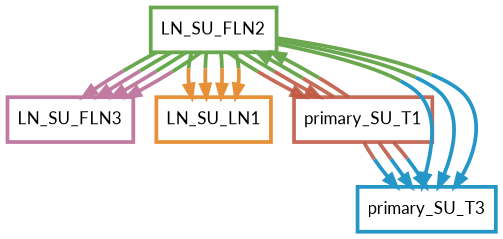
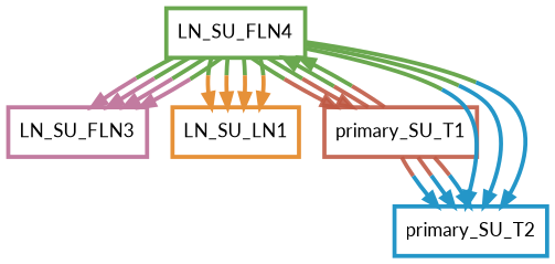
  digraph {
    node [fillcolor=white fontname=Lato penwidth=3.0 shape=box]
    edge [color="#6aa84fff;0.5:#c27ba0ff" penwidth=3]
-   LN_SU_FLN2 [color="#6aa84fff"]
+   LN_SU_FLN2 [color="#6aa84fff" label=LN_SU_FLN4]
    LN_SU_FLN3 [color="#c27ba0ff"]
    LN_SU_LN1 [color="#e69138ff"]
    primary_SU_T1 [color="#be5742e1"]
-   primary_SU_T2 [color="#2496c8ff" label=primary_SU_T3]
+   primary_SU_T2 [color="#2496c8ff"]
    LN_SU_FLN2 -> LN_SU_FLN3
    LN_SU_FLN2 -> LN_SU_FLN3
    LN_SU_FLN2 -> LN_SU_FLN3
    LN_SU_FLN2 -> LN_SU_FLN3
    LN_SU_FLN2 -> LN_SU_LN1 [color="#6aa84fff;0.5:#e69138ff"]
    LN_SU_FLN2 -> LN_SU_LN1 [color="#6aa84fff;0.5:#e69138ff"]
    LN_SU_FLN2 -> LN_SU_LN1 [color="#6aa84fff;0.5:#e69138ff"]
    LN_SU_FLN2 -> LN_SU_LN1 [color="#6aa84fff;0.5:#e69138ff"]
    LN_SU_FLN2 -> primary_SU_T1 [color="#6aa84fff;0.5:#be5742e1"]
    LN_SU_FLN2 -> primary_SU_T1 [color="#6aa84fff;0.5:#be5742e1"]
    LN_SU_FLN2 -> primary_SU_T2 [color="#6aa84fff;0.5:#2496c8ff"]
    LN_SU_FLN2 -> primary_SU_T2 [color="#6aa84fff;0.5:#2496c8ff"]
    LN_SU_FLN2 -> primary_SU_T2 [color="#6aa84fff;0.5:#2496c8ff"]
    primary_SU_T1 -> LN_SU_FLN2 [color="#be5742e1;0.5:#6aa84fff"]
    primary_SU_T1 -> LN_SU_FLN2 [color="#be5742e1;0.5:#6aa84fff"]
    primary_SU_T1 -> primary_SU_T2 [color="#be5742e1;0.5:#2496c8ff"]
    primary_SU_T1 -> primary_SU_T2 [color="#be5742e1;0.5:#2496c8ff"]
    primary_SU_T1 -> primary_SU_T2 [color="#be5742e1;0.5:#2496c8ff"]
  }
